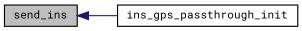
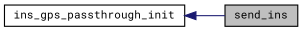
  digraph {
    rankdir=LR
    fontname="Roboto Mono"
    node [color=black fontname="Roboto Mono" fontsize=10 shape=record style=filled]
    n1 [fillcolor=grey75 fontcolor=black height=0.2 label=send_ins width=0.4]
    n2 [fillcolor=white height=0.2 label=ins_gps_passthrough_init width=0.4]
-   n1 -> n2 [color=midnightblue dir=back fontname="Roboto Mono" fontsize=10 labelfontname=FreeSans labelfontsize=10 style=solid]
+   n2 -> n1 [color=midnightblue dir=back fontname="Roboto Mono" fontsize=10 labelfontname=FreeSans labelfontsize=10 style=solid]
  }
